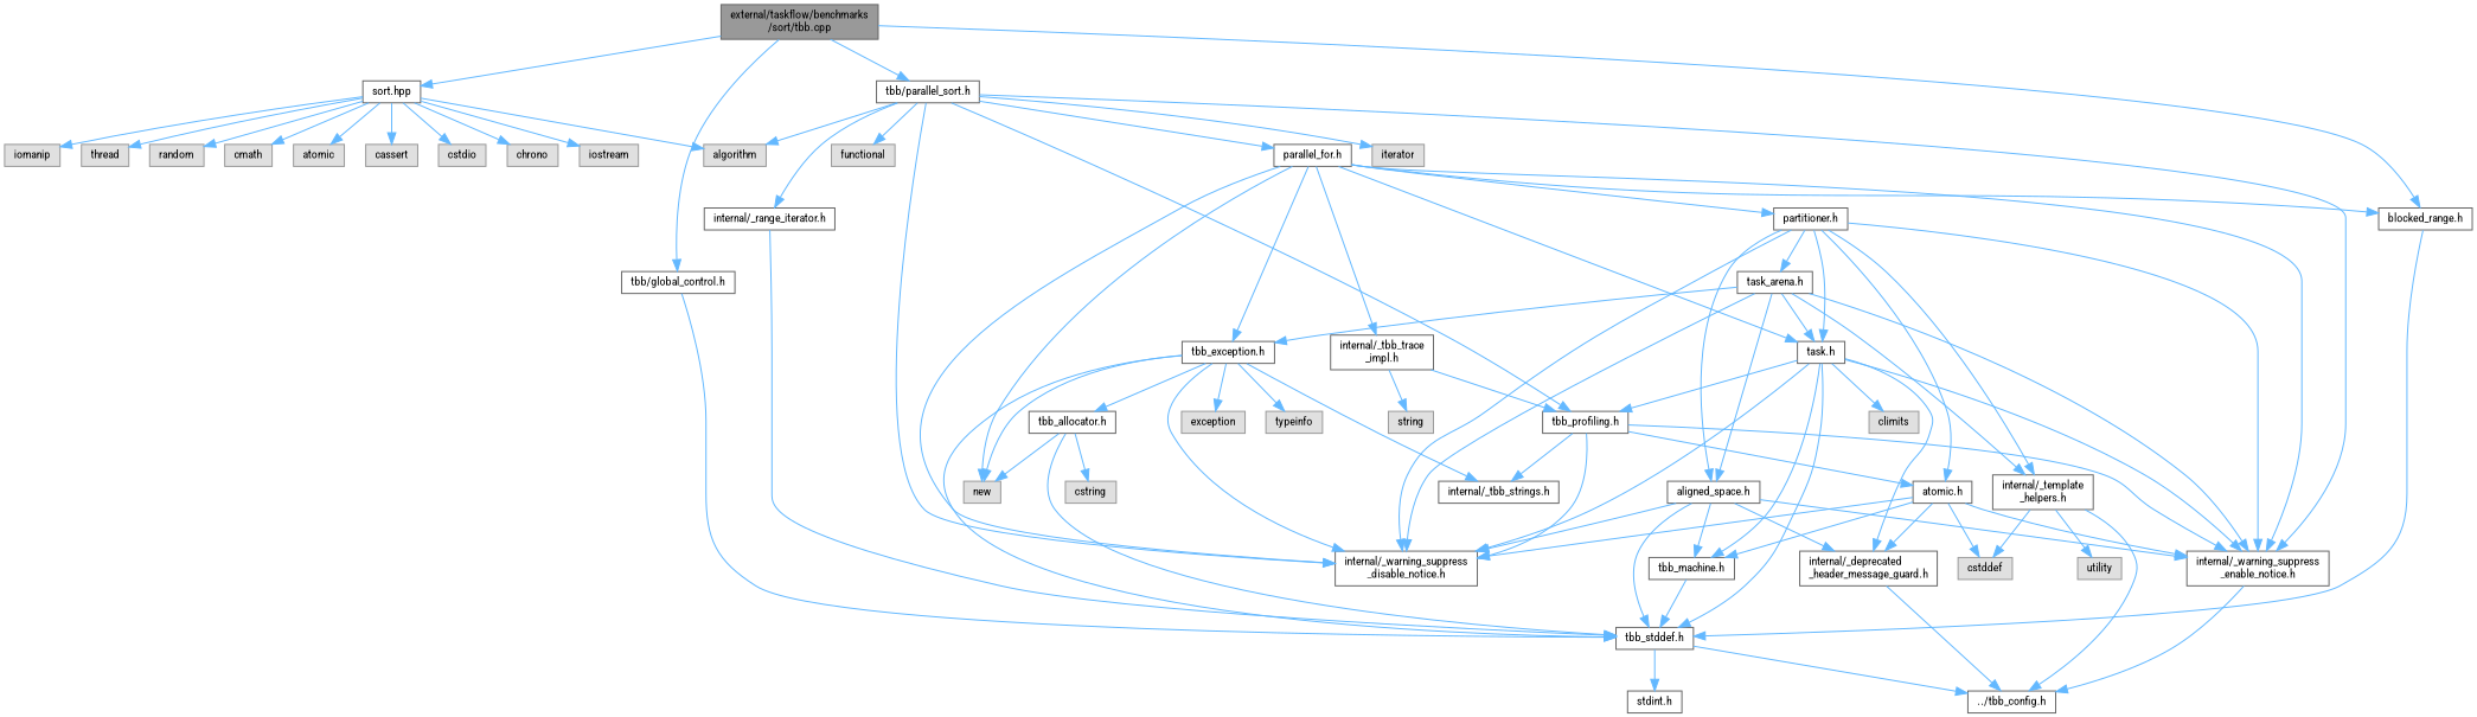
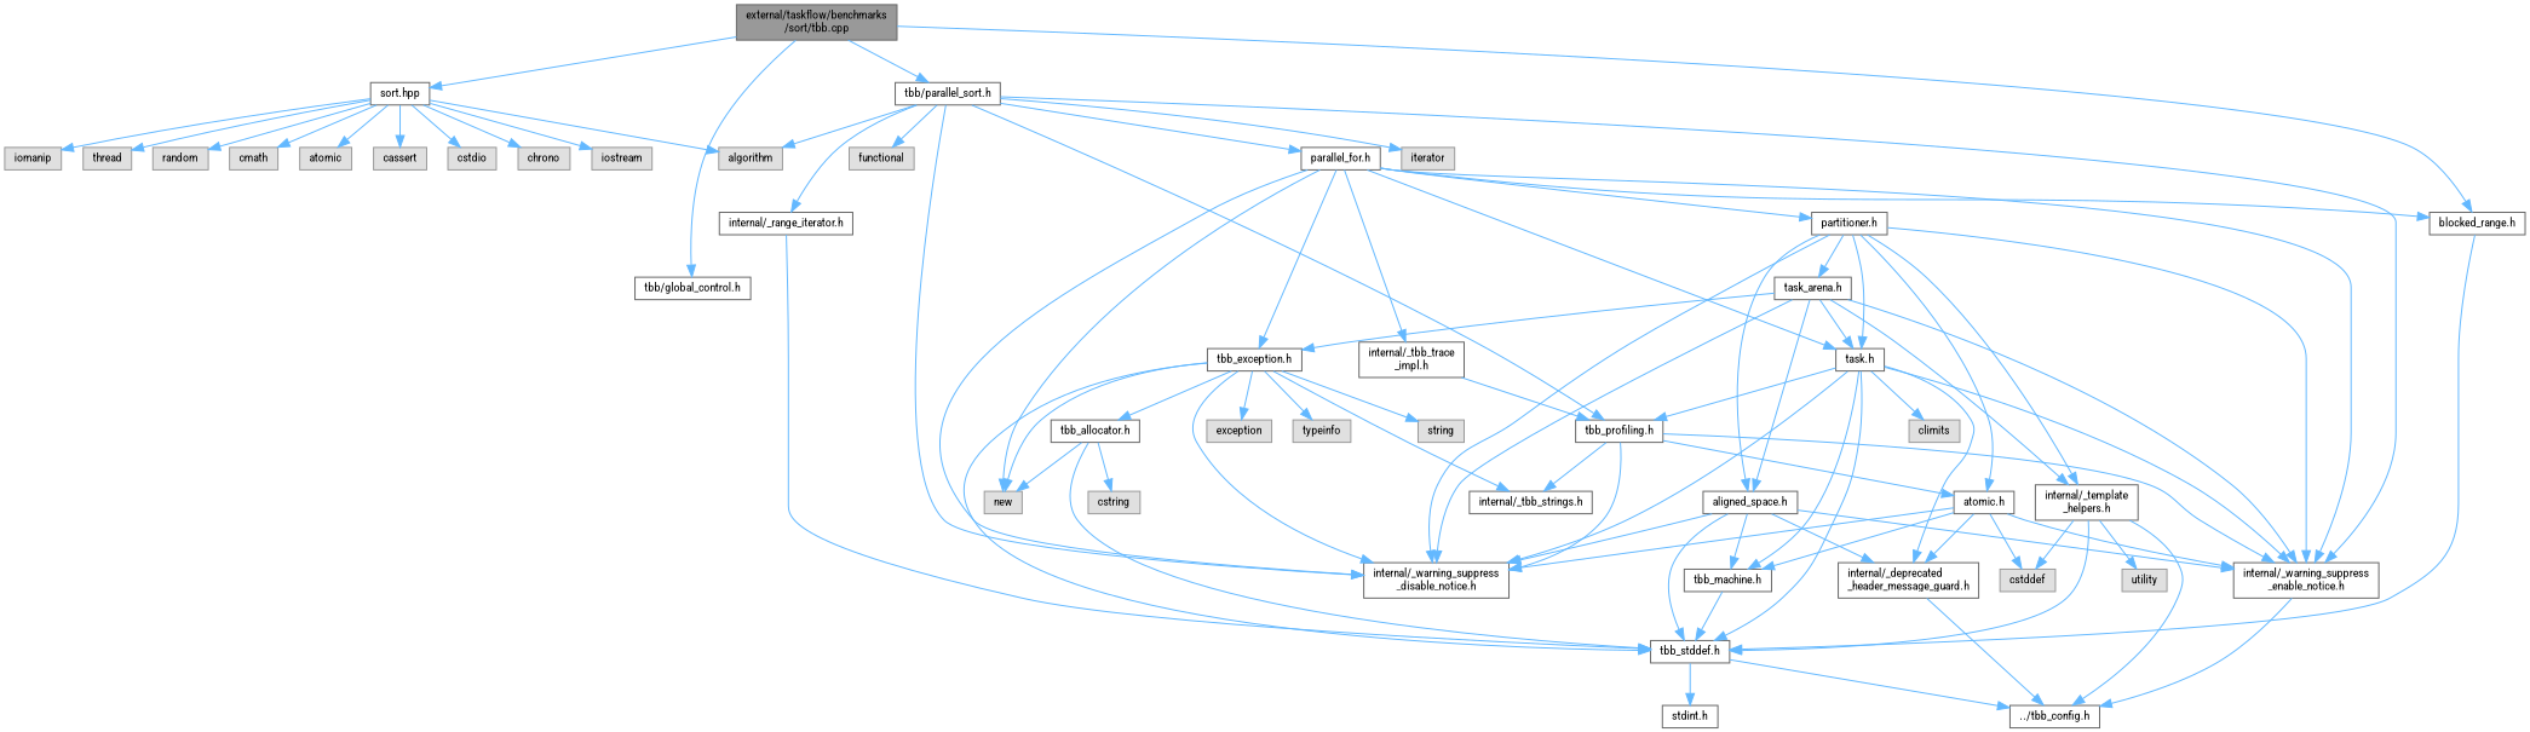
  digraph {
    fontname="Roboto Condensed"
    node [color=grey40 fillcolor=white fontname="Roboto Condensed" fontsize=10 shape=box style=filled]
    edge [color=steelblue1 fontname="Roboto Condensed" fontsize=10 labelfontname=Helvetica labelfontsize=10 style=solid]
    n1 [color=gray40 fillcolor=grey60 fontcolor=black height=0.2 label="external/taskflow/benchmarks\l/sort/tbb.cpp" width=0.4]
    n2 [height=0.2 label="sort.hpp" width=0.4]
    n3 [height=0.2 label="tbb/parallel_sort.h" width=0.4]
    n4 [height=0.2 label="blocked_range.h" width=0.4]
    n5 [height=0.2 label="tbb/global_control.h" width=0.4]
    n6 [color=grey60 fillcolor="#E0E0E0" height=0.2 label=algorithm width=0.4]
    n7 [color=grey60 fillcolor="#E0E0E0" height=0.2 label=cassert width=0.4]
    n8 [color=grey60 fillcolor="#E0E0E0" height=0.2 label=cstdio width=0.4]
    n9 [color=grey60 fillcolor="#E0E0E0" height=0.2 label=chrono width=0.4]
    n10 [color=grey60 fillcolor="#E0E0E0" height=0.2 label=iostream width=0.4]
    n11 [color=grey60 fillcolor="#E0E0E0" height=0.2 label=iomanip width=0.4]
    n12 [color=grey60 fillcolor="#E0E0E0" height=0.2 label=thread width=0.4]
    n13 [color=grey60 fillcolor="#E0E0E0" height=0.2 label=random width=0.4]
    n14 [color=grey60 fillcolor="#E0E0E0" height=0.2 label=cmath width=0.4]
    n15 [color=grey60 fillcolor="#E0E0E0" height=0.2 label=atomic width=0.4]
    n16 [height=0.2 label="internal/_warning_suppress\l_enable_notice.h" width=0.4]
    n17 [height=0.2 label="parallel_for.h" width=0.4]
    n18 [height=0.2 label="tbb_profiling.h" width=0.4]
    n19 [height=0.2 label="internal/_warning_suppress\l_disable_notice.h" width=0.4]
    n20 [height=0.2 label="internal/_range_iterator.h" width=0.4]
    n21 [color=grey60 fillcolor="#E0E0E0" height=0.2 label=iterator width=0.4]
    n22 [color=grey60 fillcolor="#E0E0E0" height=0.2 label=functional width=0.4]
    n23 [height=0.2 label="tbb_stddef.h" width=0.4]
    n24 [height=0.2 label="../tbb_config.h" width=0.4]
    n25 [color=grey60 fillcolor="#E0E0E0" height=0.2 label=new width=0.4]
    n26 [height=0.2 label="task.h" width=0.4]
    n27 [height=0.2 label="partitioner.h" width=0.4]
    n28 [height=0.2 label="tbb_exception.h" width=0.4]
    n29 [height=0.2 label="internal/_tbb_trace\l_impl.h" width=0.4]
    n30 [height=0.2 label="internal/_tbb_strings.h" width=0.4]
    n31 [height=0.2 label="atomic.h" width=0.4]
    n32 [color=grey60 fillcolor="#E0E0E0" height=0.2 label=cstddef width=0.4]
    n33 [height=0.2 label="internal/_deprecated\l_header_message_guard.h" width=0.4]
    n34 [height=0.2 label="tbb_machine.h" width=0.4]
    n35 [color=grey60 fillcolor="#E0E0E0" height=0.2 label=climits width=0.4]
    n36 [height=0.2 label="task_arena.h" width=0.4]
    n37 [height=0.2 label="internal/_template\l_helpers.h" width=0.4]
    n38 [height=0.2 label="aligned_space.h" width=0.4]
    n39 [color=grey60 fillcolor="#E0E0E0" height=0.2 label=exception width=0.4]
    n40 [color=grey60 fillcolor="#E0E0E0" height=0.2 label=string width=0.4]
    n41 [height=0.2 label="tbb_allocator.h" width=0.4]
    n42 [color=grey60 fillcolor="#E0E0E0" height=0.2 label=typeinfo width=0.4]
    n43 [height=0.2 label="stdint.h" width=0.4]
    n44 [color=grey60 fillcolor="#E0E0E0" height=0.2 label=utility width=0.4]
    n45 [color=grey60 fillcolor="#E0E0E0" height=0.2 label=cstring width=0.4]
    n1 -> n2
    n1 -> n3
    n1 -> n4
    n1 -> n5
    n2 -> n6
    n2 -> n7
    n2 -> n8
    n2 -> n9
    n2 -> n10
    n2 -> n11
    n2 -> n12
    n2 -> n13
    n2 -> n14
    n2 -> n15
    n3 -> n6
    n3 -> n16
    n3 -> n17
    n3 -> n18
    n3 -> n19
    n3 -> n20
    n3 -> n21
    n3 -> n22
    n4 -> n23
-   n5 -> n23
+   n37 -> n23
    n16 -> n24
    n17 -> n4
    n17 -> n16
    n17 -> n19
    n17 -> n25
    n17 -> n26
    n17 -> n27
    n17 -> n28
    n17 -> n29
    n18 -> n16
    n18 -> n19
    n18 -> n30
    n18 -> n31
    n20 -> n23
    n23 -> n24
    n23 -> n43
    n26 -> n16
    n26 -> n18
    n26 -> n19
    n26 -> n23
    n26 -> n33
    n26 -> n34
    n26 -> n35
    n27 -> n16
    n27 -> n19
    n27 -> n26
    n27 -> n31
    n27 -> n36
    n27 -> n37
    n27 -> n38
    n28 -> n19
    n28 -> n23
    n28 -> n25
    n28 -> n30
    n28 -> n39
-   n29 -> n40
+   n28 -> n40
    n28 -> n41
    n28 -> n42
    n29 -> n18
    n31 -> n16
    n31 -> n19
    n31 -> n32
    n31 -> n33
    n31 -> n34
    n33 -> n24
    n34 -> n23
    n36 -> n16
    n36 -> n19
    n36 -> n26
    n36 -> n28
    n36 -> n37
    n36 -> n38
    n37 -> n24
    n37 -> n32
    n37 -> n44
    n38 -> n16
    n38 -> n19
    n38 -> n23
    n38 -> n33
    n38 -> n34
    n41 -> n23
    n41 -> n25
    n41 -> n45
  }
